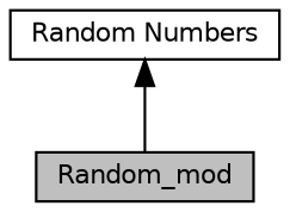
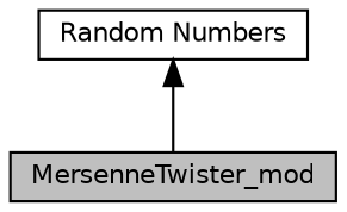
  digraph {
    rankdir=TB
    node [color=black fontname=Helvetica fontsize=10 shape=box style=filled]
    n1 [fillcolor=white height=0.2 label="Random Numbers" width=0.4]
-   n2 [fillcolor=grey75 fontcolor=black height=0.2 label=Random_mod width=0.4]
+   n2 [fillcolor=grey75 fontcolor=black height=0.2 label=MersenneTwister_mod width=0.4]
    n1 -> n2 [dir=back fontname=Helvetica fontsize=10 labelfontname=Helvetica labelfontsize=10 shape=plaintext style=solid]
  }
